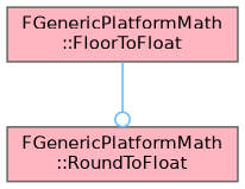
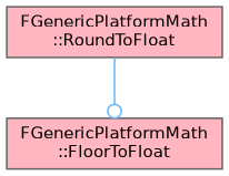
  digraph {
    rankdir=TB
    node [color=gray40 fillcolor=lightpink fontname=Helvetica fontsize=10 shape=box style=filled]
    n1 [fontcolor=black height=0.2 label="FGenericPlatformMath\l::RoundToFloat" width=0.4]
    n2 [height=0.2 label="FGenericPlatformMath\l::FloorToFloat" width=0.4]
-   n2 -> n1 [color=steelblue1 fontname=Helvetica fontsize=10 labelfontname=Helvetica labelfontsize=10 style=solid arrowhead=odot]
+   n1 -> n2 [color=steelblue1 fontname=Helvetica fontsize=10 labelfontname=Helvetica labelfontsize=10 style=solid arrowhead=odot]
  }
